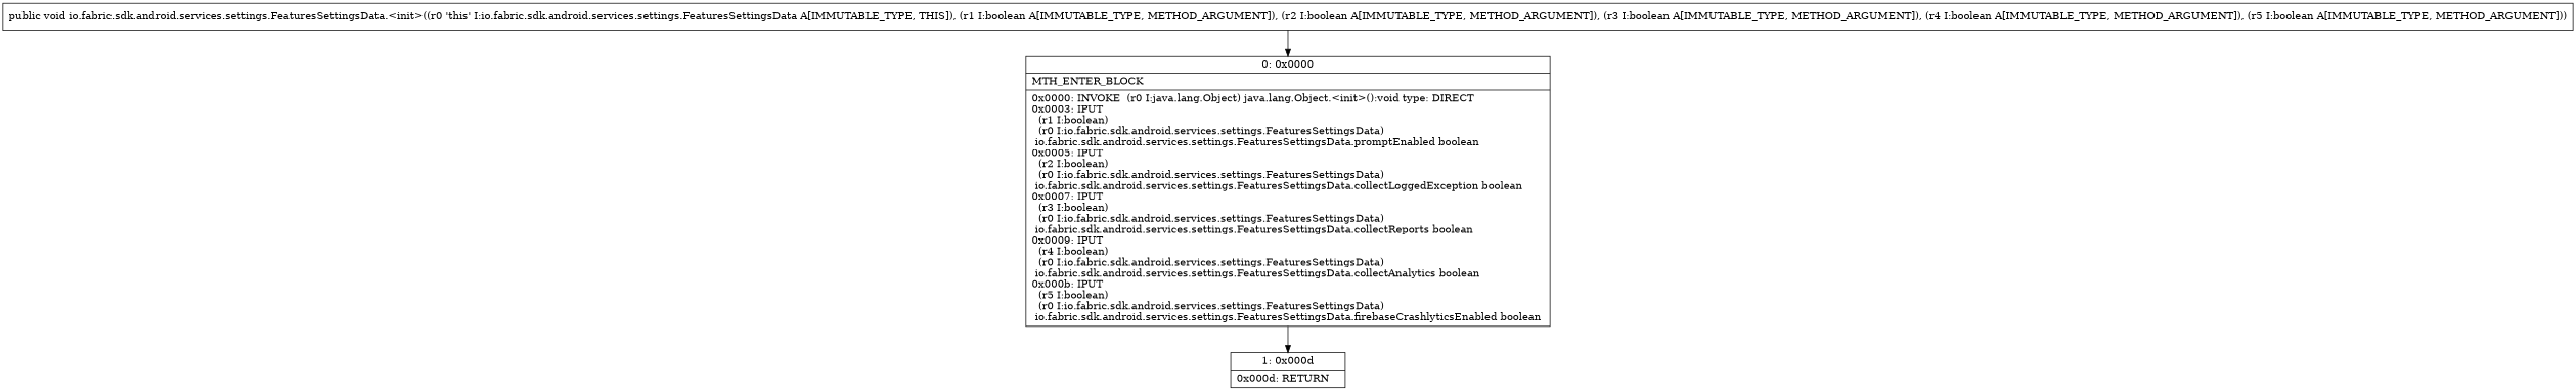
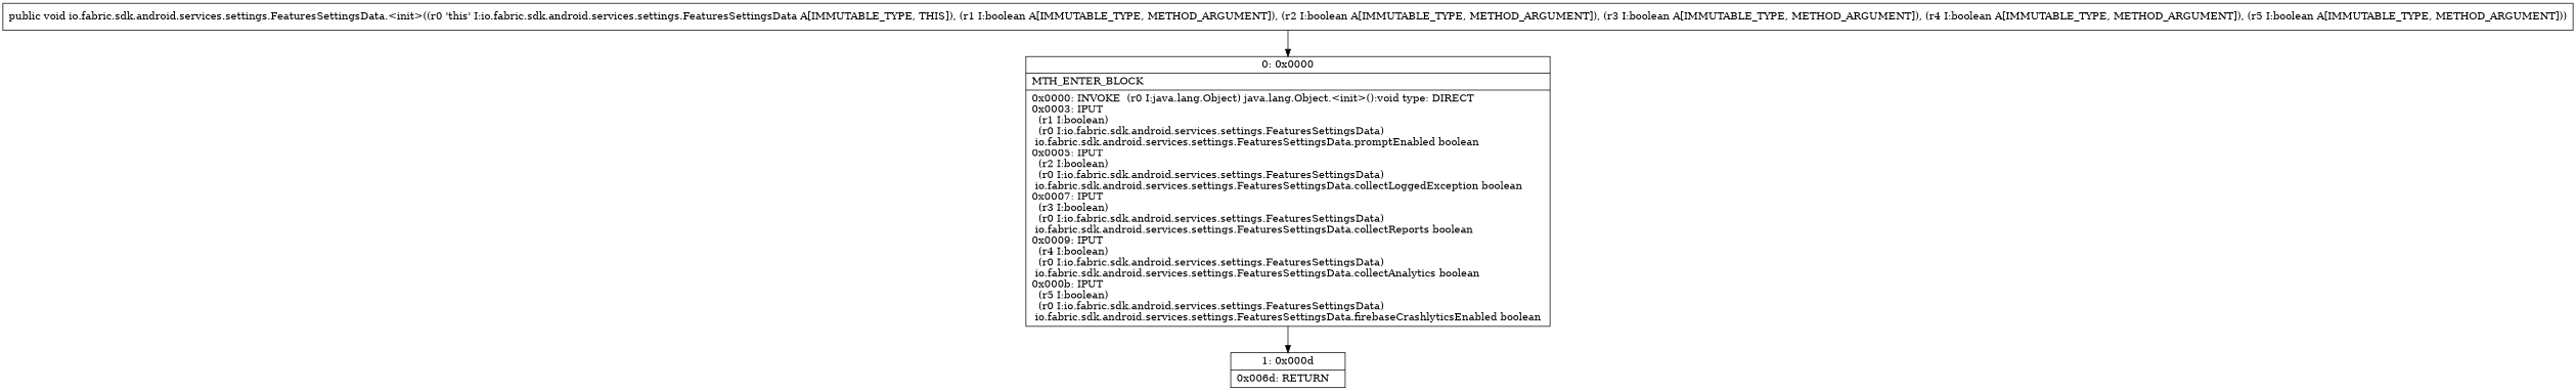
  digraph {
    node [shape=record]
    n1 [label="{0\:\ 0x0000|MTH_ENTER_BLOCK\l|0x0000: INVOKE  (r0 I:java.lang.Object) java.lang.Object.\<init\>():void type: DIRECT \l0x0003: IPUT  \l  (r1 I:boolean)\l  (r0 I:io.fabric.sdk.android.services.settings.FeaturesSettingsData)\l io.fabric.sdk.android.services.settings.FeaturesSettingsData.promptEnabled boolean \l0x0005: IPUT  \l  (r2 I:boolean)\l  (r0 I:io.fabric.sdk.android.services.settings.FeaturesSettingsData)\l io.fabric.sdk.android.services.settings.FeaturesSettingsData.collectLoggedException boolean \l0x0007: IPUT  \l  (r3 I:boolean)\l  (r0 I:io.fabric.sdk.android.services.settings.FeaturesSettingsData)\l io.fabric.sdk.android.services.settings.FeaturesSettingsData.collectReports boolean \l0x0009: IPUT  \l  (r4 I:boolean)\l  (r0 I:io.fabric.sdk.android.services.settings.FeaturesSettingsData)\l io.fabric.sdk.android.services.settings.FeaturesSettingsData.collectAnalytics boolean \l0x000b: IPUT  \l  (r5 I:boolean)\l  (r0 I:io.fabric.sdk.android.services.settings.FeaturesSettingsData)\l io.fabric.sdk.android.services.settings.FeaturesSettingsData.firebaseCrashlyticsEnabled boolean \l}"]
-   n2 [label="{1\:\ 0x000d|0x000d: RETURN   \l}"]
+   n2 [label="{1\:\ 0x000d|0x006d: RETURN   \l}"]
    n3 [label="{public void io.fabric.sdk.android.services.settings.FeaturesSettingsData.\<init\>((r0 'this' I:io.fabric.sdk.android.services.settings.FeaturesSettingsData A[IMMUTABLE_TYPE, THIS]), (r1 I:boolean A[IMMUTABLE_TYPE, METHOD_ARGUMENT]), (r2 I:boolean A[IMMUTABLE_TYPE, METHOD_ARGUMENT]), (r3 I:boolean A[IMMUTABLE_TYPE, METHOD_ARGUMENT]), (r4 I:boolean A[IMMUTABLE_TYPE, METHOD_ARGUMENT]), (r5 I:boolean A[IMMUTABLE_TYPE, METHOD_ARGUMENT])) }"]
    n1 -> n2
    n3 -> n1
  }
